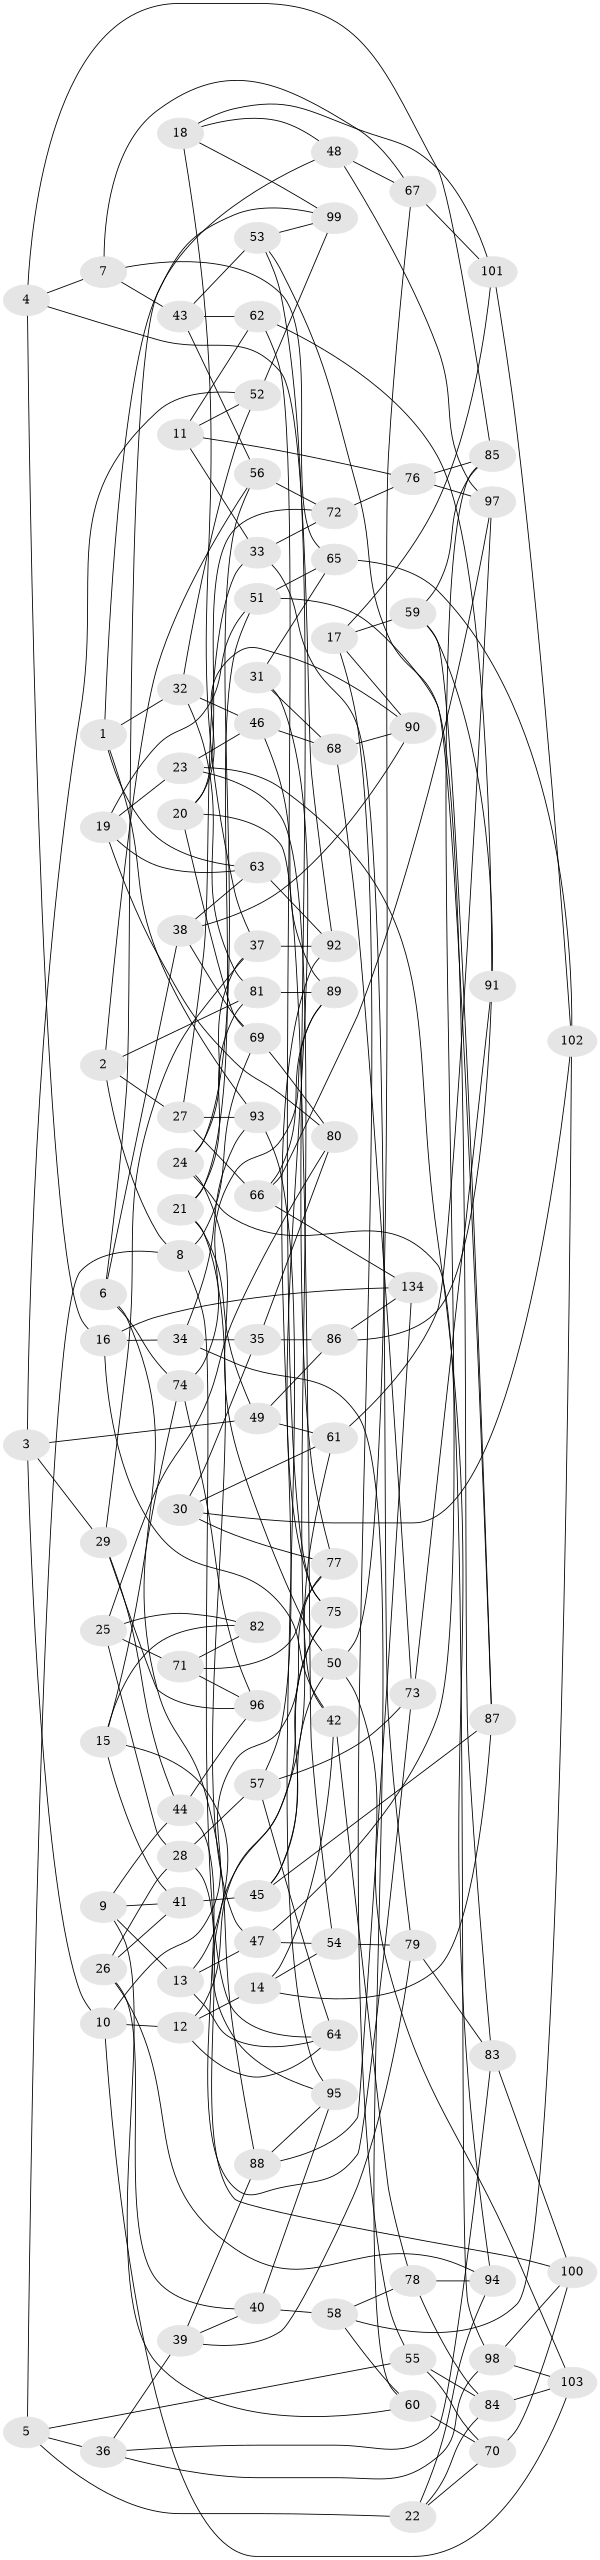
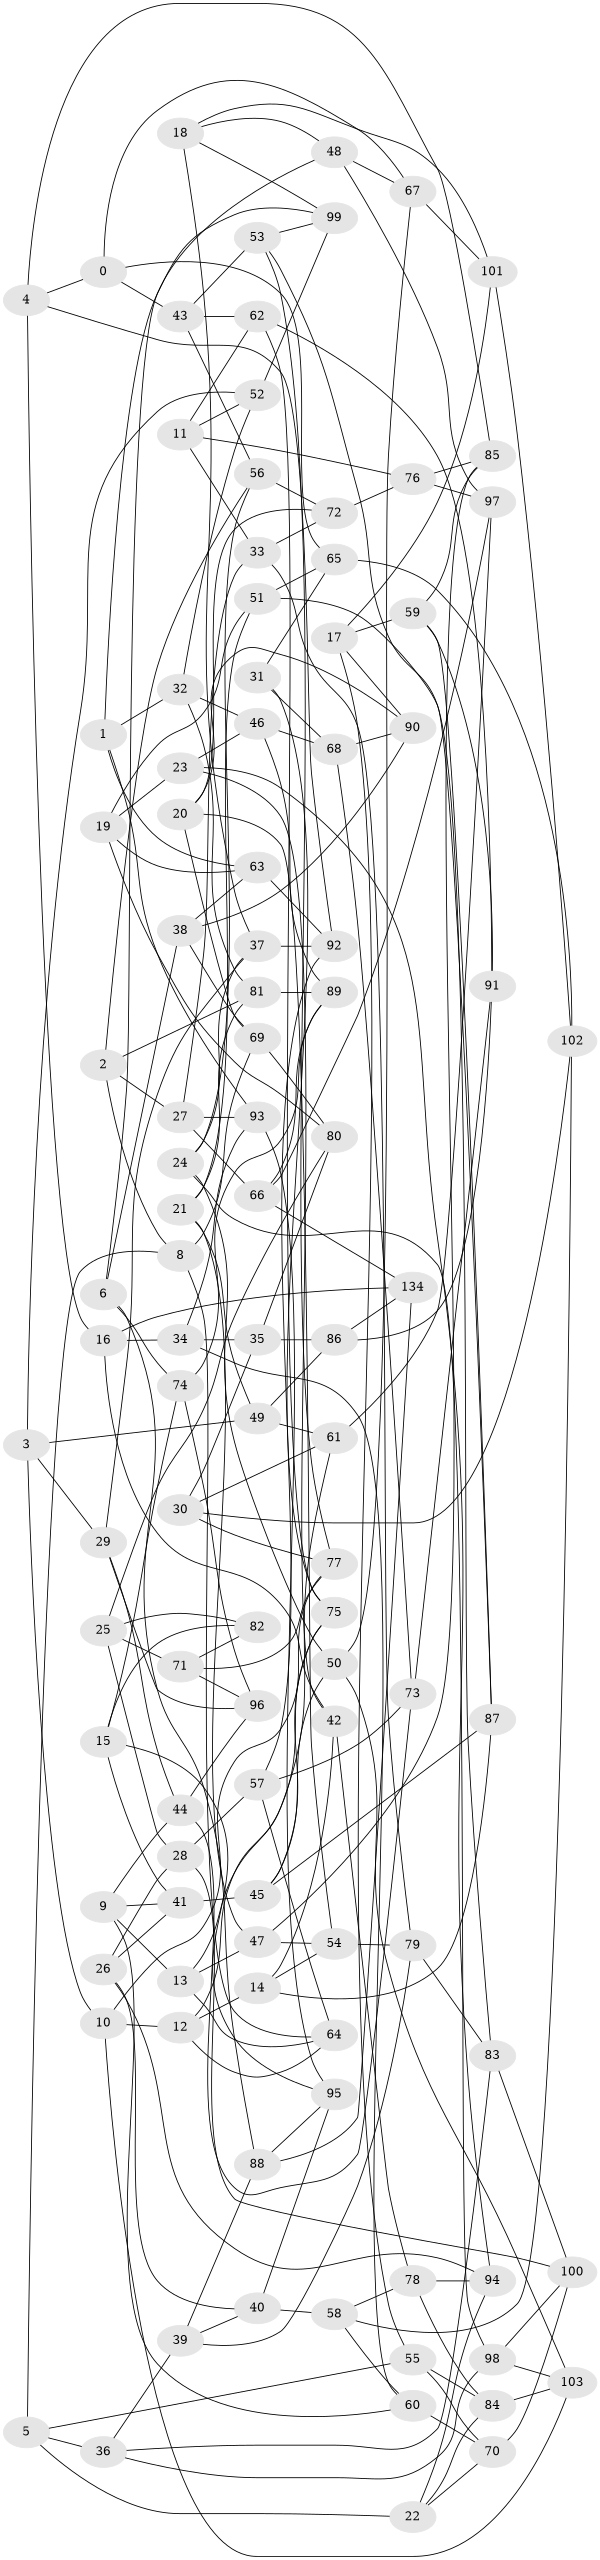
  graph {
    rankdir=LR
    node [color=gray90 style=filled]
    1
    32
    63
    93
    99
    81
    52
    46
    92
    95
    2
    8
    27
    56
    64
    69
    33
    66
    72
    89
    3
    10
    29
    49
    12
    77
    103
    44
    37
    96
    61
    86
    4
-   7
+   7 [label=0]
    16
    85
    43
    65
    67
    42
    34
    n42 [label=134]
    5
    22
    36
    55
    70
    84
    94
    98
    39
    83
    6
    38
    48
    74
    88
    90
    97
    62
    53
    102
    101
    80
    9
    13
    41
    60
    47
    75
    45
    73
    14
    11
    76
    79
    91
    54
    87
    78
    15
    82
    35
    17
    59
    18
    19
    23
    51
    20
    21
    100
    68
    24
    50
    25
    28
    71
    57
    26
    40
    58
    30
    31
    1 -- 32
    1 -- 63
    1 -- 93
    1 -- 99
    32 -- 81
    32 -- 52
    32 -- 46
    63 -- 92
    93 -- 95
    81 -- 89
    52 -- 99
    46 -- 89
    46 -- 68
    2 -- 81
    2 -- 8
    2 -- 27
    2 -- 56
    8 -- 64
    8 -- 69
    27 -- 93
    27 -- 33
    27 -- 66
    56 -- 72
    69 -- 80
    33 -- 72
    33 -- 79
    66 -- 89
    66 -- n42
    66 -- 97
    72 -- 76
    3 -- 52
    3 -- 10
    3 -- 29
    3 -- 49
    10 -- 12
    10 -- 77
    10 -- 103
    29 -- 44
    29 -- 37
    29 -- 96
    49 -- 61
    49 -- 86
    12 -- 64
    12 -- 61
    12 -- 14
    44 -- 96
    44 -- 73
    37 -- 92
    61 -- 97
    86 -- n42
    86 -- 91
    4 -- 92
    4 -- 7
    4 -- 16
    4 -- 85
    7 -- 43
    7 -- 65
    7 -- 67
    16 -- 42
    16 -- 34
    16 -- n42
    43 -- 56
    43 -- 62
    43 -- 53
    65 -- 102
    67 -- 101
    42 -- 78
    34 -- 93
    34 -- 60
    34 -- 35
    5 -- 8
    5 -- 22
    5 -- 36
    5 -- 55
    22 -- 70
    22 -- 84
    22 -- 94
    36 -- 98
    36 -- 39
    36 -- 83
    55 -- 70
    55 -- 84
    70 -- 100
    84 -- 103
    98 -- 103
    98 -- 100
    39 -- 88
    39 -- 79
    39 -- 40
    83 -- 100
    6 -- 38
    6 -- 48
    6 -- 74
    6 -- 88
    38 -- 63
    38 -- 69
    38 -- 90
    48 -- 67
    48 -- 97
    74 -- 89
    74 -- 96
    88 -- 95
    88 -- n42
    62 -- 75
    62 -- 91
    53 -- 99
    53 -- 77
    53 -- 83
    101 -- 102
    9 -- 44
    9 -- 13
    9 -- 41
    9 -- 60
    13 -- 64
    13 -- 47
    13 -- 75
    41 -- 45
    60 -- 70
    47 -- 85
    47 -- 54
    45 -- 75
    45 -- 87
    45 -- 50
    73 -- 91
    14 -- 42
    14 -- 54
    14 -- 87
    11 -- 52
    11 -- 33
    11 -- 62
    11 -- 76
    76 -- 85
    76 -- 97
    79 -- 83
    54 -- 79
    78 -- 84
    78 -- 94
    15 -- 95
    15 -- 74
    15 -- 41
    15 -- 82
    35 -- 86
    35 -- 80
    17 -- 55
    17 -- 90
    17 -- 101
    17 -- 59
    59 -- 85
    59 -- 91
    59 -- 87
    18 -- 99
    18 -- 37
    18 -- 48
    18 -- 101
    19 -- 63
    19 -- 80
    19 -- 23
    19 -- 51
    23 -- 46
    23 -- 42
    23 -- 94
    51 -- 65
    51 -- 87
    20 -- 69
    20 -- 72
    20 -- 90
    20 -- 54
    21 -- 81
    21 -- 49
    21 -- 47
    21 -- 51
    68 -- 90
    68 -- 73
    24 -- 56
    24 -- 37
    24 -- 98
    24 -- 50
    50 -- 103
    50 -- 67
    25 -- 80
    25 -- 82
    25 -- 28
    25 -- 71
    28 -- 100
    28 -- 57
    71 -- 77
    71 -- 96
    71 -- 82
    57 -- 92
    57 -- 64
    57 -- 73
    26 -- 94
    26 -- 41
    26 -- 28
    26 -- 40
    40 -- 95
    40 -- 58
    58 -- 102
    58 -- 60
    58 -- 78
    30 -- 77
    30 -- 61
    30 -- 102
    30 -- 35
    31 -- 65
    31 -- 75
    31 -- 68
  }
